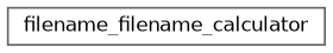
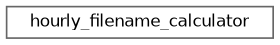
  digraph {
    rankdir=LR
-   n1 [color=grey40 fillcolor=white fontname=Helvetica fontsize=10 height=0.2 label=filename_filename_calculator shape=box style=filled width=0.4]
+   n1 [color=grey40 fillcolor=white fontname=Helvetica fontsize=10 height=0.2 label=hourly_filename_calculator shape=box style=filled width=0.4]
  }
